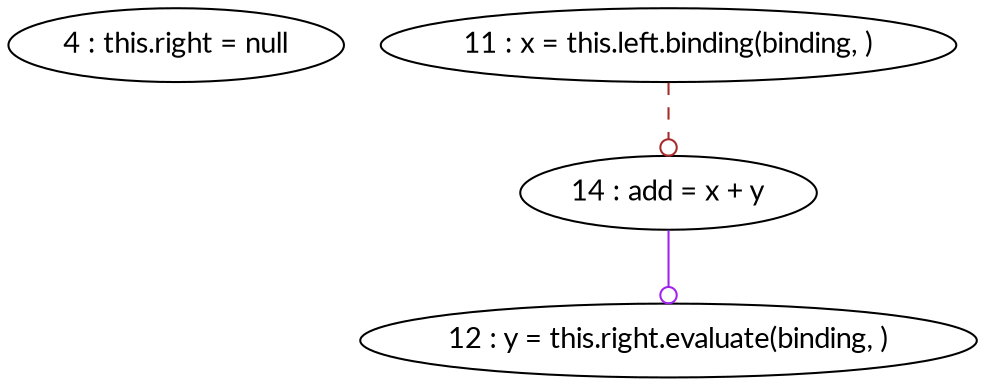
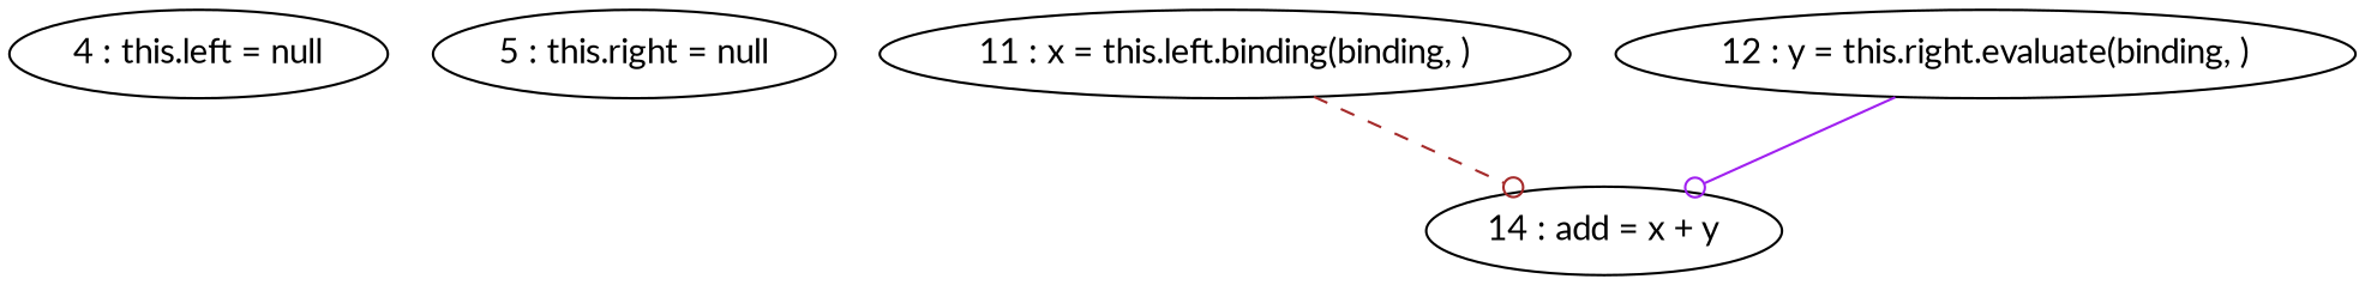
  digraph {
    fontname=Lato
    node [fontname=Lato]
    edge [arrowhead=odot fontname=Lato]
-   "4 : this.left = null" [label="4 : this.right = null"]
+   "4 : this.left = null"
+   "5 : this.right = null"
    n3 [label="11 : x = this.left.binding(binding, )"]
    "14 : add = x + y"
    "12 : y = this.right.evaluate(binding, )"
    n3 -> "14 : add = x + y" [color=brown style=dashed]
-   "14 : add = x + y" -> "12 : y = this.right.evaluate(binding, )" [color=purple style=solid]
+   "12 : y = this.right.evaluate(binding, )" -> "14 : add = x + y" [color=purple style=solid]
  }
